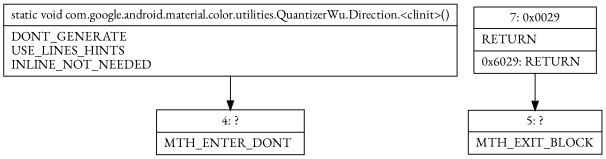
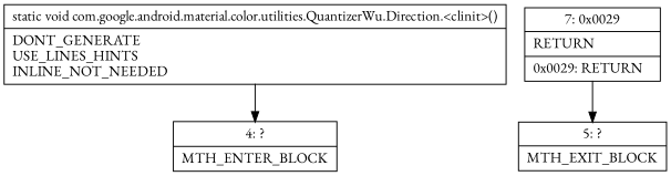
  digraph {
    fontname="EB Garamond"
    node [fontname="EB Garamond" shape=record]
    edge [fontname="EB Garamond"]
-   n1 [label="{4\:\ ?|MTH_ENTER_DONT\l}"]
-   n2 [label="{7\:\ 0x0029|RETURN\l|0x6029: RETURN   \l}"]
+   n1 [label="{4\:\ ?|MTH_ENTER_BLOCK\l}"]
+   n2 [label="{7\:\ 0x0029|RETURN\l|0x0029: RETURN   \l}"]
    n3 [label="{5\:\ ?|MTH_EXIT_BLOCK\l}"]
    n4 [label="{static void com.google.android.material.color.utilities.QuantizerWu.Direction.\<clinit\>()  | DONT_GENERATE\lUSE_LINES_HINTS\lINLINE_NOT_NEEDED\l}"]
    n2 -> n3
    n4 -> n1
  }
